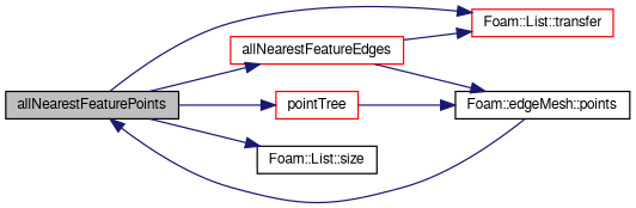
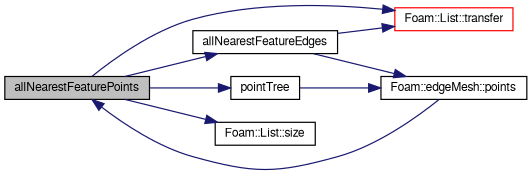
  digraph {
    rankdir=LR
    node [color=black fontname=FreeSans fontsize=10 shape=record]
    edge [color=midnightblue fontname=FreeSans fontsize=10 labelfontname=FreeSans labelfontsize=10 style=solid]
    n1 [fillcolor=grey75 fontcolor=black height=0.2 label=allNearestFeaturePoints style=filled width=0.4]
-   n2 [color=red height=0.2 label=allNearestFeatureEdges width=0.4]
+   n2 [height=0.2 label=allNearestFeatureEdges width=0.4]
    n3 [color=red height=0.2 label="Foam::List::transfer" width=0.4]
-   n4 [color=red height=0.2 label=pointTree width=0.4]
+   n4 [height=0.2 label=pointTree width=0.4]
    n5 [height=0.2 label="Foam::List::size" width=0.4]
    n6 [height=0.2 label="Foam::edgeMesh::points" width=0.4]
    n1 -> n2
    n1 -> n3
    n1 -> n4
    n1 -> n5
    n2 -> n3
    n2 -> n6
    n4 -> n6
    n6 -> n1
  }
